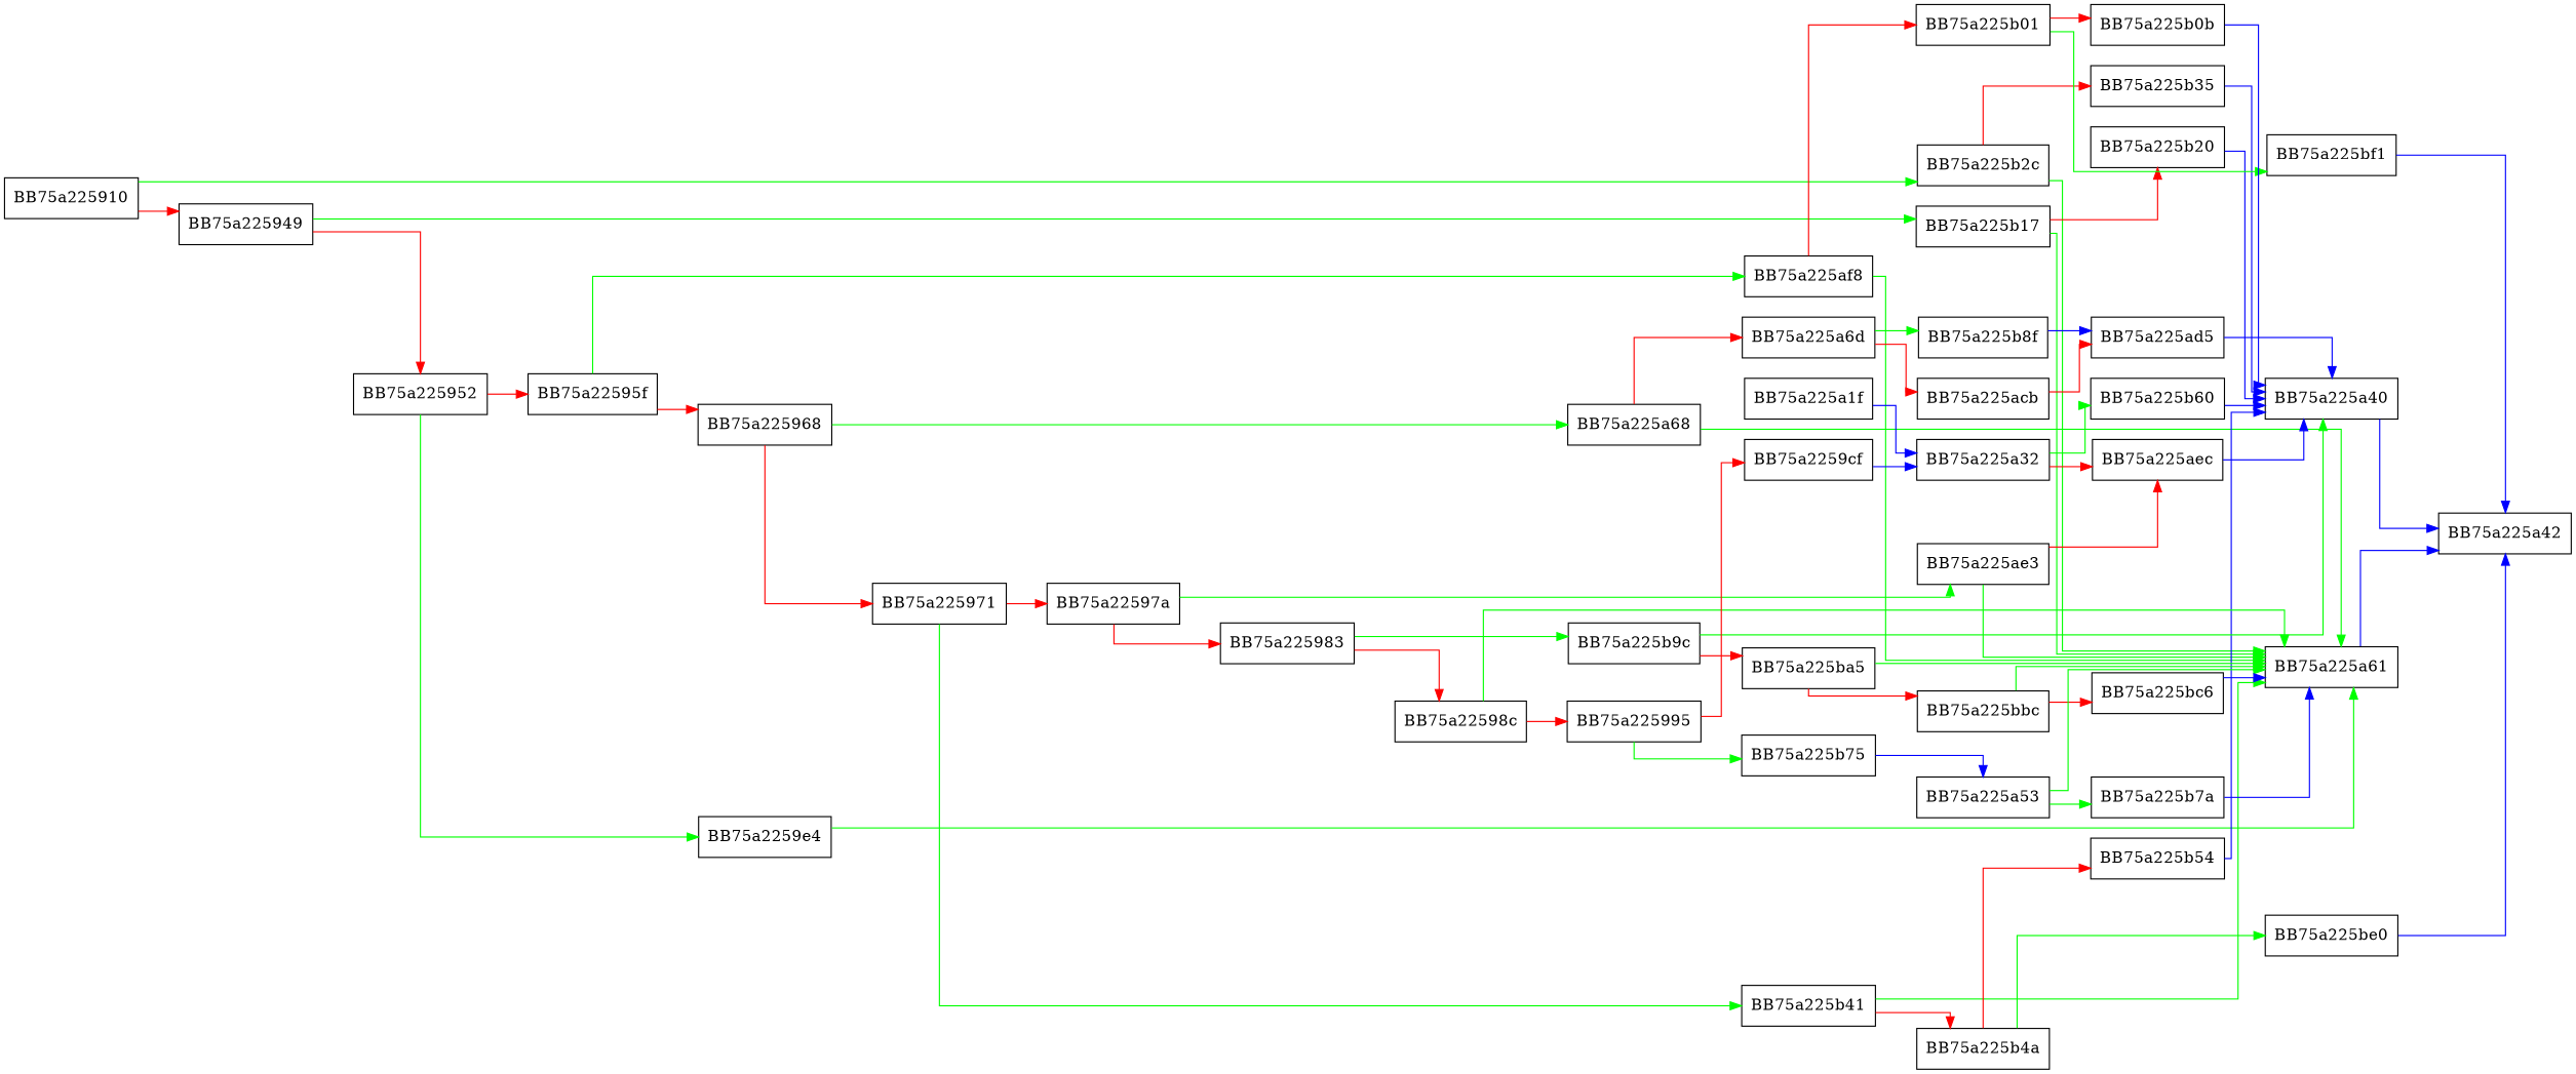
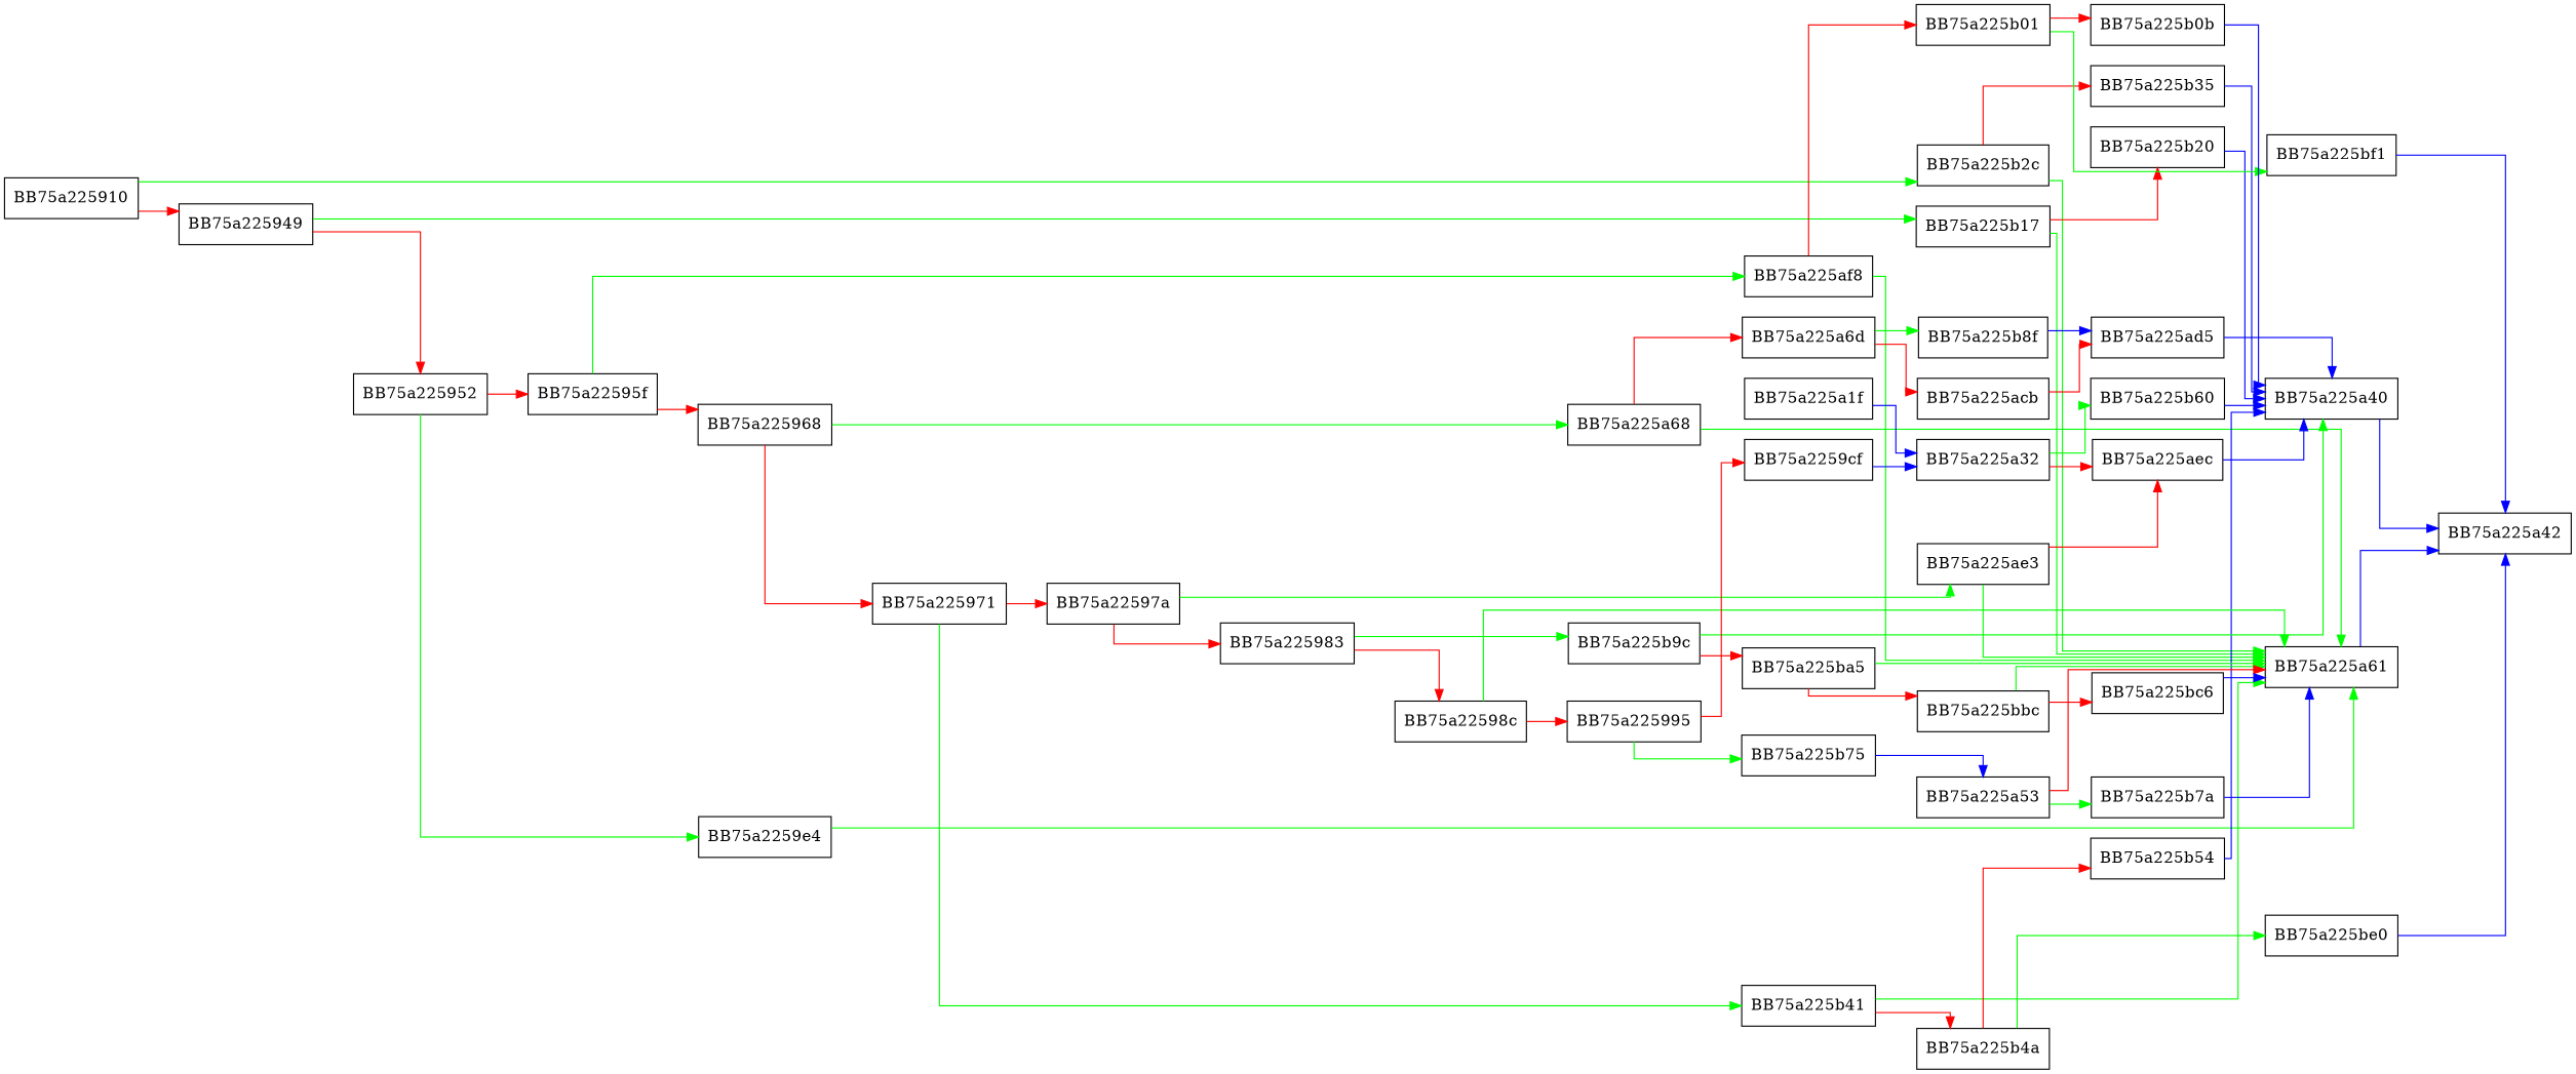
  digraph {
    rankdir=LR
    splines=ortho
    node [shape=box]
    edge [color=green]
    BB75a225910
    BB75a225b2c
    BB75a225949
    BB75a225a61
    BB75a225b35
    BB75a225b17
    BB75a225952
    BB75a225a42
    BB75a225a40
    BB75a225b20
    BB75a2259e4
    BB75a22595f
    BB75a225af8
    BB75a225968
    BB75a225b01
    BB75a225a68
    BB75a225971
    BB75a225bf1
    BB75a225b0b
    BB75a225a6d
    BB75a225b41
    BB75a22597a
    BB75a225b8f
    BB75a225acb
    BB75a225b4a
    BB75a225ae3
    BB75a225983
    BB75a225be0
    BB75a225b54
    BB75a225aec
    BB75a225b9c
    BB75a22598c
    BB75a225ba5
    BB75a225995
    BB75a225bbc
    BB75a225b75
    BB75a2259cf
    BB75a225a53
    BB75a225a32
    BB75a225b7a
    BB75a225b60
    BB75a225a1f
    BB75a225ad5
    BB75a225bc6
    BB75a225910 -> BB75a225b2c
    BB75a225910 -> BB75a225949 [color=red]
    BB75a225b2c -> BB75a225a61
    BB75a225b2c -> BB75a225b35 [color=red]
    BB75a225949 -> BB75a225b17
    BB75a225949 -> BB75a225952 [color=red]
    BB75a225a61 -> BB75a225a42 [color=blue]
    BB75a225b35 -> BB75a225a40 [color=blue]
    BB75a225b17 -> BB75a225a61
    BB75a225b17 -> BB75a225b20 [color=red]
    BB75a225952 -> BB75a2259e4
    BB75a225952 -> BB75a22595f [color=red]
    BB75a225a40 -> BB75a225a42 [color=blue]
    BB75a225b20 -> BB75a225a40 [color=blue]
    BB75a2259e4 -> BB75a225a61
    BB75a22595f -> BB75a225af8
    BB75a22595f -> BB75a225968 [color=red]
    BB75a225af8 -> BB75a225a61
    BB75a225af8 -> BB75a225b01 [color=red]
    BB75a225968 -> BB75a225a68
    BB75a225968 -> BB75a225971 [color=red]
    BB75a225b01 -> BB75a225bf1
    BB75a225b01 -> BB75a225b0b [color=red]
    BB75a225a68 -> BB75a225a61
    BB75a225a68 -> BB75a225a6d [color=red]
    BB75a225971 -> BB75a225b41
    BB75a225971 -> BB75a22597a [color=red]
    BB75a225bf1 -> BB75a225a42 [color=blue]
    BB75a225b0b -> BB75a225a40 [color=blue]
    BB75a225a6d -> BB75a225b8f
    BB75a225a6d -> BB75a225acb [color=red]
    BB75a225b41 -> BB75a225a61
    BB75a225b41 -> BB75a225b4a [color=red]
    BB75a22597a -> BB75a225ae3
    BB75a22597a -> BB75a225983 [color=red]
    BB75a225b8f -> BB75a225ad5 [color=blue]
    BB75a225acb -> BB75a225ad5 [color=red]
    BB75a225b4a -> BB75a225be0
    BB75a225b4a -> BB75a225b54 [color=red]
    BB75a225ae3 -> BB75a225a61
    BB75a225ae3 -> BB75a225aec [color=red]
    BB75a225983 -> BB75a225b9c
    BB75a225983 -> BB75a22598c [color=red]
    BB75a225be0 -> BB75a225a42 [color=blue]
    BB75a225b54 -> BB75a225a40 [color=blue]
    BB75a225aec -> BB75a225a40 [color=blue]
    BB75a225b9c -> BB75a225a40
    BB75a225b9c -> BB75a225ba5 [color=red]
    BB75a22598c -> BB75a225a61
    BB75a22598c -> BB75a225995 [color=red]
    BB75a225ba5 -> BB75a225a61
    BB75a225ba5 -> BB75a225bbc [color=red]
    BB75a225995 -> BB75a225b75
    BB75a225995 -> BB75a2259cf [color=red]
    BB75a225bbc -> BB75a225a61
    BB75a225bbc -> BB75a225bc6 [color=red]
    BB75a225b75 -> BB75a225a53 [color=blue]
    BB75a2259cf -> BB75a225a32 [color=blue]
-   BB75a225a53 -> BB75a225a61
+   BB75a225a53 -> BB75a225a61 [color=red]
    BB75a225a53 -> BB75a225b7a
    BB75a225a32 -> BB75a225aec [color=red]
    BB75a225a32 -> BB75a225b60
    BB75a225b7a -> BB75a225a61 [color=blue]
    BB75a225b60 -> BB75a225a40 [color=blue]
    BB75a225a1f -> BB75a225a32 [color=blue]
    BB75a225ad5 -> BB75a225a40 [color=blue]
    BB75a225bc6 -> BB75a225a61 [color=blue]
  }
